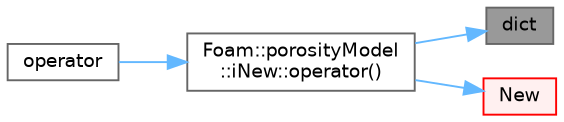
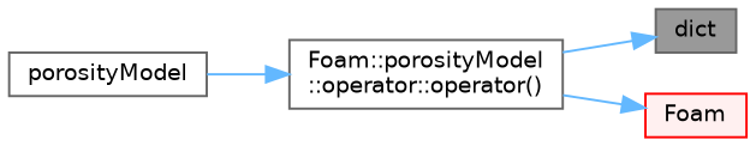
  digraph {
    rankdir=RL
    node [color=grey40 fillcolor=white fontname=Helvetica fontsize=10 shape=box style=filled]
    edge [color=steelblue1 dir=back fontname=Helvetica fontsize=10 labelfontname=Helvetica labelfontsize=10 style=solid]
    n1 [color=gray40 fillcolor=grey60 fontcolor=black height=0.2 label=dict width=0.4]
-   n2 [height=0.2 label="Foam::porosityModel\l::iNew::operator()" width=0.4]
-   n3 [color=red fillcolor="#FFF0F0" height=0.2 label=New width=0.4]
-   n4 [height=0.2 label=operator width=0.4]
+   n2 [height=0.2 label="Foam::porosityModel\l::operator::operator()" width=0.4]
+   n3 [color=red fillcolor="#FFF0F0" height=0.2 label=Foam width=0.4]
+   n4 [height=0.2 label=porosityModel width=0.4]
    n1 -> n2
    n2 -> n4
    n3 -> n2
  }
